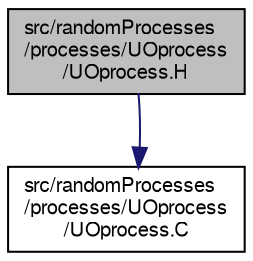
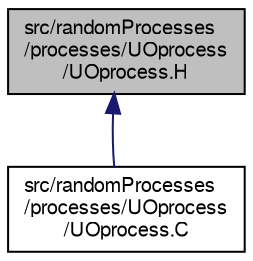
  digraph {
    node [color=black fontname=FreeSans fontsize=10 shape=record]
    n1 [fillcolor=grey75 fontcolor=black height=0.2 label="src/randomProcesses\l/processes/UOprocess\l/UOprocess.H" style=filled width=0.4]
    n2 [height=0.2 label="src/randomProcesses\l/processes/UOprocess\l/UOprocess.C" width=0.4]
-   n2 -> n1 [color=midnightblue dir=back fontname=FreeSans fontsize=10 labelfontname=FreeSans labelfontsize=10 style=solid]
+   n1 -> n2 [color=midnightblue dir=back fontname=FreeSans fontsize=10 labelfontname=FreeSans labelfontsize=10 style=solid]
  }
